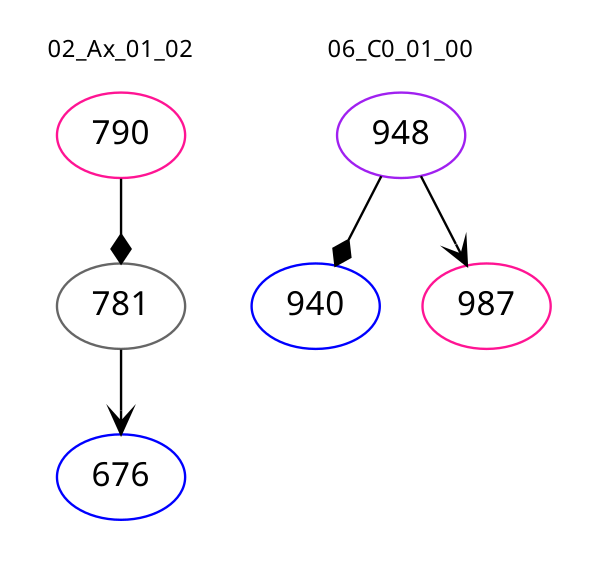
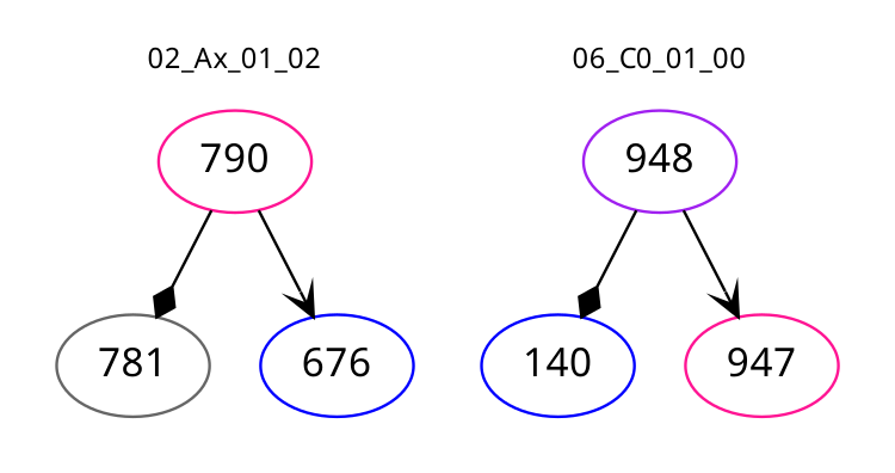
  digraph {
    fontname="Noto Sans"
    node [color=blue fontname="Noto Sans"]
    edge [arrowhead=vee color=black fontname="Noto Sans"]
    n1 [color=gray40 label=781]
    n2 [label=676]
    n3 [color=deeppink label=790]
    n4 [color=purple label=948]
-   n5 [label=940]
-   n6 [color=deeppink label=987]
+   n5 [label=140]
+   n6 [color=deeppink label=947]
    subgraph cluster_1 {
      color=white
      fontsize=10
      label="02_Ax_01_02"
      n1
      n2
      n3
    }
    subgraph cluster_2 {
      color=white
      fontsize=10
      label="06_C0_01_00"
      n4
      n5
      n6
    }
-   n1 -> n2
+   n3 -> n2
    n3 -> n1 [arrowhead=diamond]
    n4 -> n5 [arrowhead=diamond]
    n4 -> n6
  }
